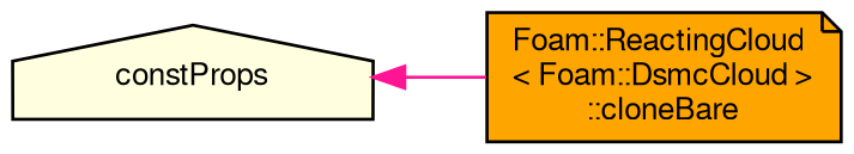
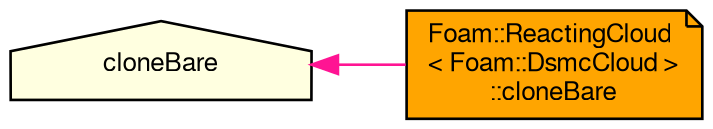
  digraph {
    rankdir=LR
    node [color=black fontname=FreeSans fontsize=10 style=filled]
-   n1 [fillcolor=lightyellow fontcolor=black height=0.2 label=constProps shape=house width=0.4]
+   n1 [fillcolor=lightyellow fontcolor=black height=0.2 label=cloneBare shape=house width=0.4]
    n2 [height=0.2 label="Foam::ReactingCloud\l\< Foam::DsmcCloud \>\l::cloneBare" shape=note width=0.4 fillcolor=orange]
    n1 -> n2 [color=deeppink dir=back fontname=FreeSans fontsize=10 labelfontname=FreeSans labelfontsize=10 style=solid]
  }
